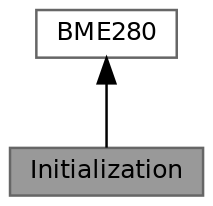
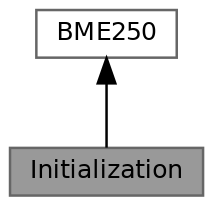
  digraph {
    rankdir=TB
    node [fontname=Helvetica fontsize=10 shape=box style=filled]
-   n1 [color=grey40 fillcolor=white height=0.2 label=BME280 width=0.4]
+   n1 [color=grey40 fillcolor=white height=0.2 label=BME250 width=0.4]
    n2 [color=gray40 fillcolor=grey60 fontcolor=black height=0.2 label=Initialization width=0.4]
    n1 -> n2 [dir=back fontname=Helvetica fontsize=10 labelfontname=Helvetica labelfontsize=10 shape=plaintext style=solid]
  }
